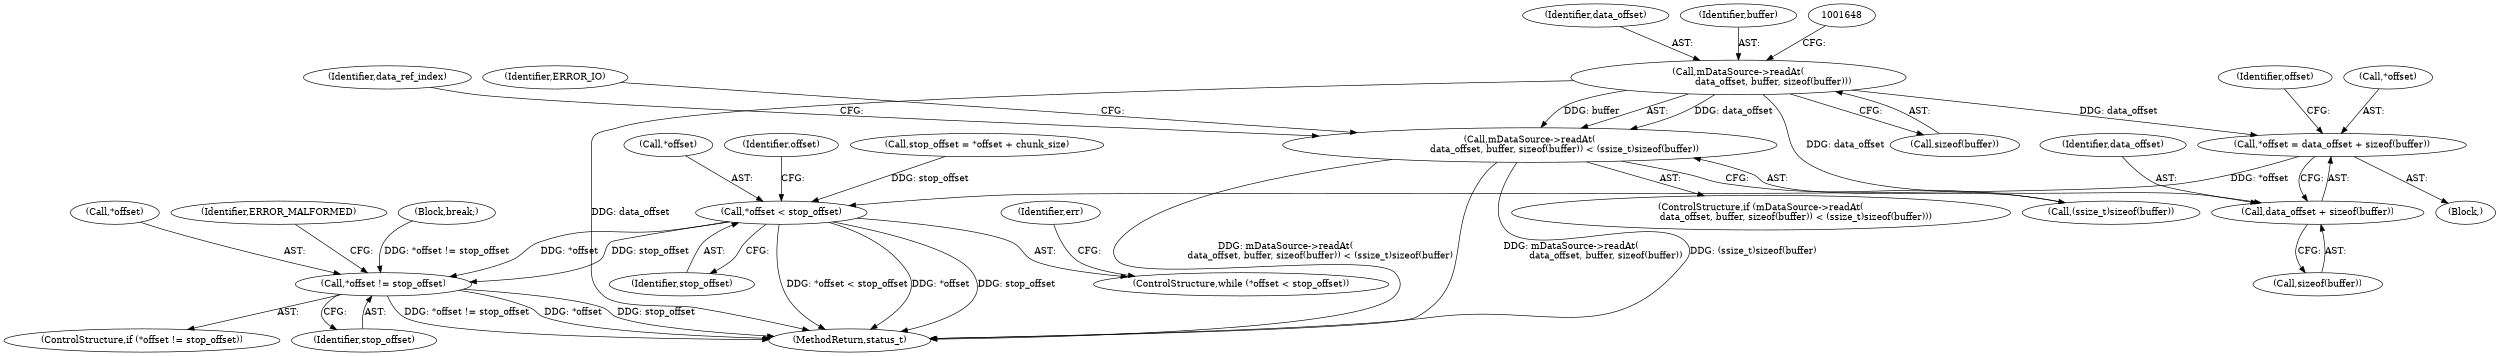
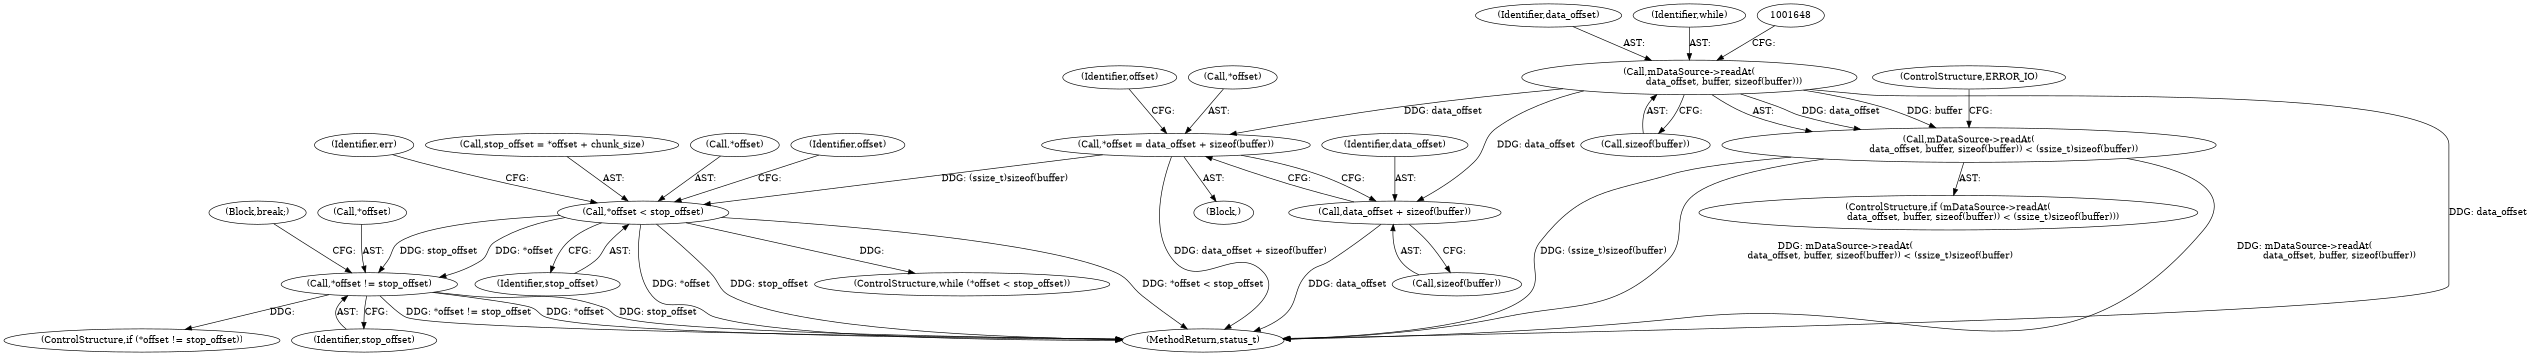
  digraph {
    n1 [label="(Call,mDataSource->readAt(\n                        data_offset, buffer, sizeof(buffer)))"]
    n2 [label="(Call,mDataSource->readAt(\n                        data_offset, buffer, sizeof(buffer)) < (ssize_t)sizeof(buffer))"]
    n3 [label="(Call,*offset = data_offset + sizeof(buffer))"]
    n4 [label="(Call,data_offset + sizeof(buffer))"]
    n5 [label="(Call,sizeof(buffer))"]
    n6 [label="(MethodReturn,status_t)"]
    n7 [label="(ControlStructure,if (mDataSource->readAt(\n                        data_offset, buffer, sizeof(buffer)) < (ssize_t)sizeof(buffer)))"]
-   n8 [label="(Call,(ssize_t)sizeof(buffer))"]
    n9 [label="(Call,*offset < stop_offset)"]
    n10 [label="(Block,)"]
    n11 [label="(Call,sizeof(buffer))"]
    n12 [label="(Call,*offset != stop_offset)"]
    n13 [label="(Identifier,stop_offset)"]
    n14 [label="(ControlStructure,while (*offset < stop_offset))"]
    n15 [label="(ControlStructure,if (*offset != stop_offset))"]
    n16 [label="(Identifier,stop_offset)"]
    n17 [label="(Identifier,data_offset)"]
-   n18 [label="(Identifier,ERROR_IO)"]
-   n19 [label="(Identifier,ERROR_MALFORMED)"]
+   n18 [label="(ControlStructure,ERROR_IO)"]
    n20 [label="(Call,*offset)"]
    n21 [label="(Identifier,data_offset)"]
    n22 [label="(Block,break;)"]
    n23 [label="(Call,*offset)"]
    n24 [label="(Identifier,offset)"]
-   n25 [label="(Identifier,buffer)"]
+   n25 [label="(Identifier,while)"]
    n26 [label="(Identifier,offset)"]
-   n27 [label="(Identifier,data_ref_index)"]
    n28 [label="(Call,*offset)"]
    n29 [label="(Identifier,err)"]
    n30 [label="(Call,stop_offset = *offset + chunk_size)"]
    1001648
    n1 -> n2 [label="AST: "]
    n1 -> n2 [label="DDG: data_offset"]
    n1 -> n2 [label="DDG: buffer"]
    n1 -> n3 [label="DDG: data_offset"]
    n1 -> n4 [label="DDG: data_offset"]
    n1 -> n5 [label="CFG: "]
    n1 -> n6 [label="DDG: data_offset"]
    n2 -> n6 [label="DDG: mDataSource->readAt(\n                        data_offset, buffer, sizeof(buffer))"]
    n2 -> n6 [label="DDG: (ssize_t)sizeof(buffer)"]
    n2 -> n6 [label="DDG: mDataSource->readAt(\n                        data_offset, buffer, sizeof(buffer)) < (ssize_t)sizeof(buffer)"]
    n2 -> n7 [label="AST: "]
-   n2 -> n8 [label="CFG: "]
    n3 -> n4 [label="CFG: "]
-   n3 -> n9 [label="DDG: *offset"]
+   n3 -> n6 [label="DDG: data_offset + sizeof(buffer)"]
+   n3 -> n9 [label="DDG: (ssize_t)sizeof(buffer)"]
    n3 -> n10 [label="AST: "]
-   n4 -> n3 [label="AST: "]
+   n4 -> n3 [label="CFG: "]
+   n4 -> n6 [label="DDG: data_offset"]
    n4 -> n11 [label="CFG: "]
    n5 -> n1 [label="AST: "]
-   n8 -> n2 [label="AST: "]
    n9 -> n6 [label="DDG: *offset < stop_offset"]
    n9 -> n6 [label="DDG: *offset"]
    n9 -> n6 [label="DDG: stop_offset"]
    n9 -> n12 [label="DDG: *offset"]
    n9 -> n12 [label="DDG: stop_offset"]
    n9 -> n13 [label="CFG: "]
-   n9 -> n14 [label="AST: "]
+   n9 -> n14 [label="DDG: "]
    n11 -> n4 [label="AST: "]
    n12 -> n6 [label="DDG: *offset != stop_offset"]
    n12 -> n6 [label="DDG: *offset"]
    n12 -> n6 [label="DDG: stop_offset"]
-   n12 -> n15 [label="AST: "]
+   n12 -> n15 [label="DDG: "]
    n12 -> n16 [label="CFG: "]
    n13 -> n9 [label="AST: "]
    n16 -> n12 [label="AST: "]
    n17 -> n4 [label="AST: "]
    n18 -> n2 [label="CFG: "]
-   n19 -> n12 [label="CFG: "]
    n20 -> n9 [label="AST: "]
    n21 -> n1 [label="AST: "]
-   n22 -> n12 [label="DDG: *offset != stop_offset"]
+   n22 -> n12 [label="CFG: "]
    n23 -> n12 [label="AST: "]
    n24 -> n9 [label="CFG: "]
    n25 -> n1 [label="AST: "]
    n26 -> n3 [label="CFG: "]
-   n27 -> n2 [label="CFG: "]
    n28 -> n3 [label="AST: "]
-   n29 -> n14 [label="CFG: "]
-   n30 -> n9 [label="DDG: stop_offset"]
+   n29 -> n9 [label="CFG: "]
+   n30 -> n9 [label="AST: "]
    1001648 -> n1 [label="CFG: "]
  }
